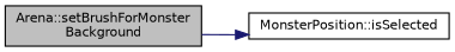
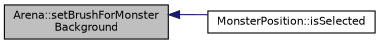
  digraph {
    rankdir=LR
    node [color=black fontname=Helvetica fontsize=10 shape=record]
    n1 [fillcolor=grey75 fontcolor=black height=0.2 label="Arena::setBrushForMonster\lBackground" style=filled width=0.4]
    n2 [height=0.2 label="MonsterPosition::isSelected" width=0.4]
-   n1 -> n2 [color=midnightblue fontname=Helvetica fontsize=10 labelfontname=Helvetica labelfontsize=10 style=solid]
+   n2 -> n1 [color=midnightblue fontname=Helvetica fontsize=10 labelfontname=Helvetica labelfontsize=10 style=solid]
  }
